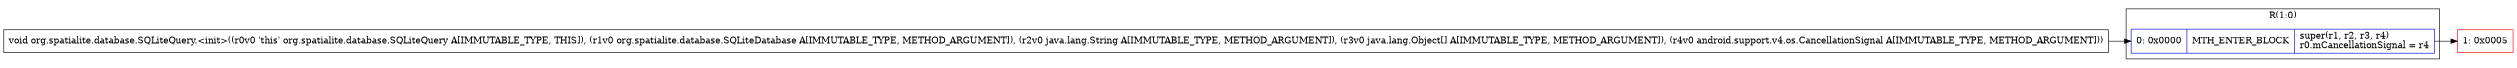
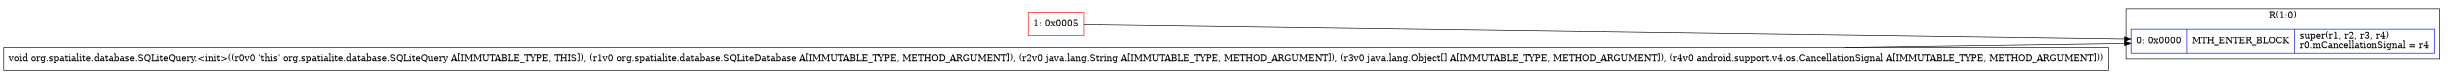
  digraph {
    rankdir=LR
    node [shape=record]
    n1 [color=blue label="{0\:\ 0x0000|MTH_ENTER_BLOCK\l|super(r1, r2, r3, r4)\lr0.mCancellationSignal = r4\l}"]
    n2 [color=red label="{1\:\ 0x0005}"]
    n3 [label="{void org.spatialite.database.SQLiteQuery.\<init\>((r0v0 'this' org.spatialite.database.SQLiteQuery A[IMMUTABLE_TYPE, THIS]), (r1v0 org.spatialite.database.SQLiteDatabase A[IMMUTABLE_TYPE, METHOD_ARGUMENT]), (r2v0 java.lang.String A[IMMUTABLE_TYPE, METHOD_ARGUMENT]), (r3v0 java.lang.Object[] A[IMMUTABLE_TYPE, METHOD_ARGUMENT]), (r4v0 android.support.v4.os.CancellationSignal A[IMMUTABLE_TYPE, METHOD_ARGUMENT])) }"]
    subgraph cluster_1 {
      label="R(1:0)"
      n1
    }
-   n1 -> n2
+   n2 -> n1
    n3 -> n1
  }
